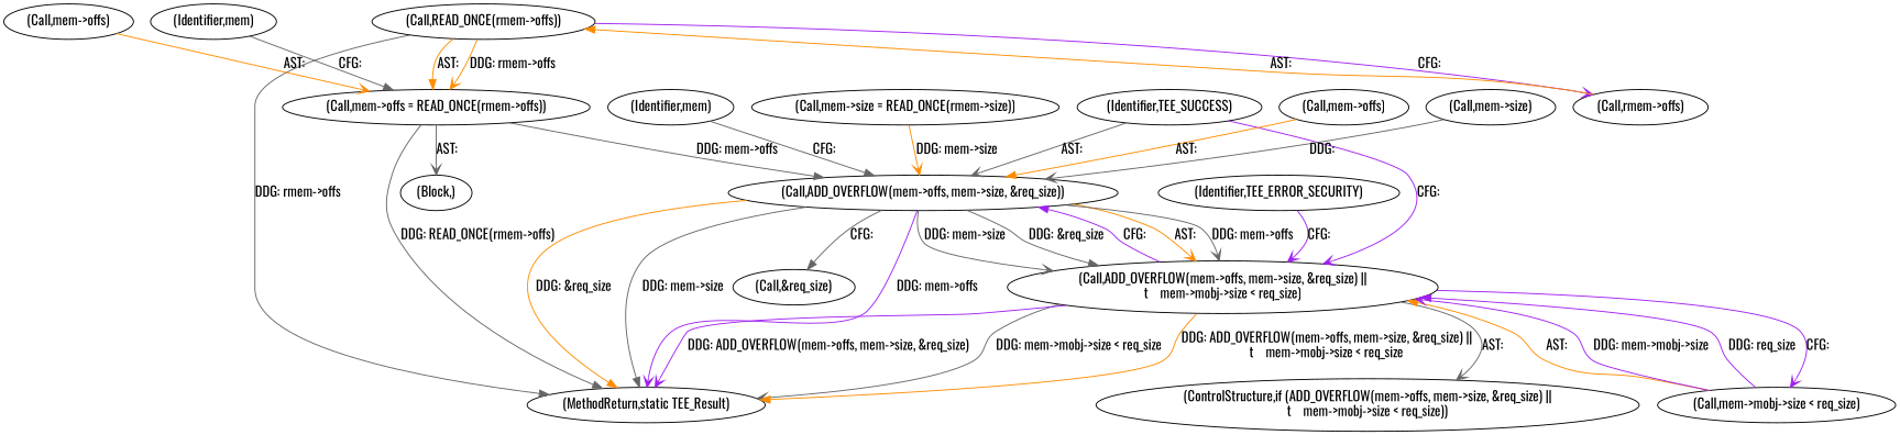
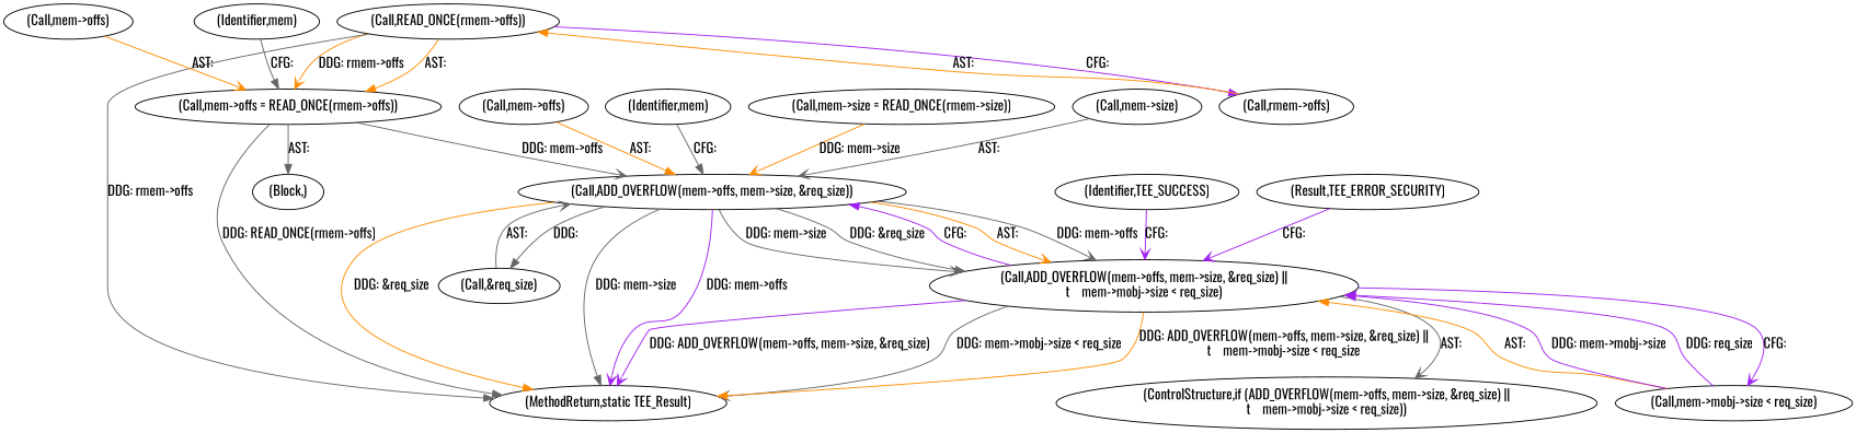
  digraph {
    fontname=Oswald
    node [fontname=Oswald]
    edge [arrowhead=vee color=gray40 fontname=Oswald]
    n1 [label="(Call,READ_ONCE(rmem->offs))"]
    n2 [label="(Call,mem->offs = READ_ONCE(rmem->offs))"]
    n3 [label="(MethodReturn,static TEE_Result)"]
    n4 [label="(Call,rmem->offs)"]
    n5 [label="(Call,ADD_OVERFLOW(mem->offs, mem->size, &req_size))"]
    n6 [label="(Block,)"]
    n7 [label="(Call,ADD_OVERFLOW(mem->offs, mem->size, &req_size) ||\n\t    mem->mobj->size < req_size)"]
    n8 [label="(Call,&req_size)"]
    n9 [label="(ControlStructure,if (ADD_OVERFLOW(mem->offs, mem->size, &req_size) ||\n\t    mem->mobj->size < req_size))"]
    n10 [label="(Call,mem->mobj->size < req_size)"]
    n11 [label="(Call,mem->offs)"]
    n12 [label="(Identifier,TEE_SUCCESS)"]
-   n13 [label="(Identifier,TEE_ERROR_SECURITY)"]
+   n13 [label="(Result,TEE_ERROR_SECURITY)"]
    n14 [label="(Identifier,mem)"]
    n15 [label="(Call,mem->size = READ_ONCE(rmem->size))"]
    n16 [label="(Identifier,mem)"]
    n17 [label="(Call,mem->size)"]
    n18 [label="(Call,mem->offs)"]
    n1 -> n2 [arrowhead=normal color=darkorange label="AST: "]
    n1 -> n2 [color=darkorange label="DDG: rmem->offs"]
    n1 -> n3 [arrowhead=normal label="DDG: rmem->offs"]
-   n1 -> n4 [color=purple label="CFG: "]
+   n1 -> n4 [arrowhead=normal color=purple label="CFG: "]
    n2 -> n3 [arrowhead=normal label="DDG: READ_ONCE(rmem->offs)"]
-   n2 -> n5 [arrowhead=normal label="DDG: mem->offs"]
-   n2 -> n6 [label="AST: "]
+   n2 -> n5 [label="DDG: mem->offs"]
+   n2 -> n6 [arrowhead=normal label="AST: "]
    n4 -> n1 [arrowhead=normal color=darkorange label="AST: "]
    n5 -> n3 [color=purple label="DDG: mem->offs"]
    n5 -> n3 [arrowhead=normal color=darkorange label="DDG: &req_size"]
    n5 -> n3 [arrowhead=normal label="DDG: mem->size"]
    n5 -> n7 [color=darkorange label="AST: "]
    n5 -> n7 [label="DDG: mem->offs"]
    n5 -> n7 [label="DDG: mem->size"]
    n5 -> n7 [arrowhead=normal label="DDG: &req_size"]
-   n5 -> n8 [arrowhead=normal label="CFG: "]
+   n5 -> n8 [arrowhead=normal label="DDG: "]
    n7 -> n3 [label="DDG: mem->mobj->size < req_size"]
    n7 -> n3 [arrowhead=normal color=darkorange label="DDG: ADD_OVERFLOW(mem->offs, mem->size, &req_size) ||\n\t    mem->mobj->size < req_size"]
    n7 -> n3 [color=purple label="DDG: ADD_OVERFLOW(mem->offs, mem->size, &req_size)"]
    n7 -> n5 [arrowhead=normal color=purple label="CFG: "]
    n7 -> n9 [label="AST: "]
    n7 -> n10 [color=purple label="CFG: "]
-   n12 -> n5 [label="AST: "]
+   n8 -> n5 [label="AST: "]
    n10 -> n7 [arrowhead=normal color=darkorange label="AST: "]
    n10 -> n7 [color=purple label="DDG: mem->mobj->size"]
    n10 -> n7 [arrowhead=normal color=purple label="DDG: req_size"]
    n11 -> n2 [color=darkorange label="AST: "]
    n12 -> n7 [color=purple label="CFG: "]
    n13 -> n7 [color=purple label="CFG: "]
    n14 -> n5 [arrowhead=normal label="CFG: "]
    n15 -> n5 [color=darkorange label="DDG: mem->size"]
    n16 -> n2 [arrowhead=normal label="CFG: "]
-   n17 -> n5 [label="DDG: "]
+   n17 -> n5 [label="AST: "]
    n18 -> n5 [arrowhead=normal color=darkorange label="AST: "]
  }
